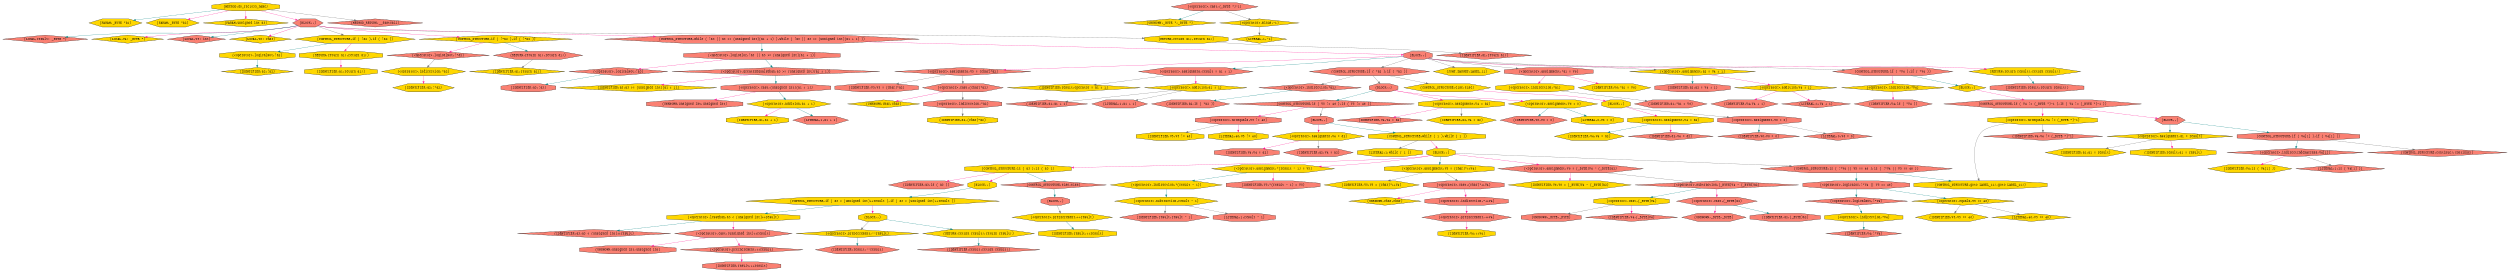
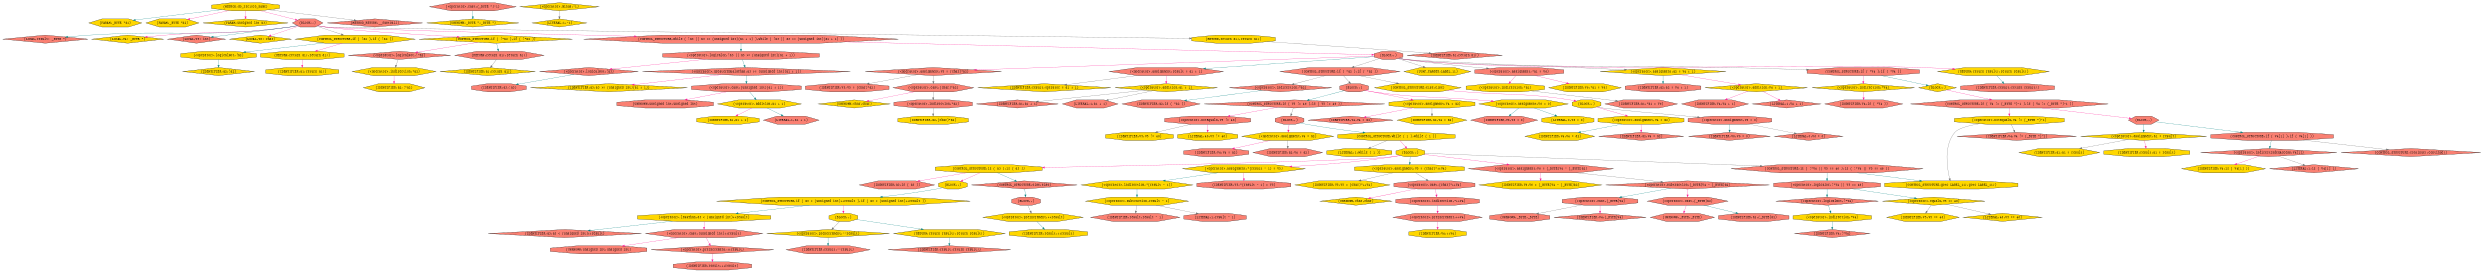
  digraph {
    fontname="Courier Prime"
    node [fillcolor=salmon fontname="Courier Prime" shape=octagon style=filled]
    edge [color=deeppink fontname="Courier Prime"]
    n1 [fillcolor=gold label="(METHOD,do_rfc1035_name)"]
    n2 [fillcolor=gold label="(PARAM,_BYTE *a1)" shape=hexagon]
    n3 [fillcolor=gold label="(PARAM,_BYTE *a2)" shape=hexagon]
    n4 [fillcolor=gold label="(PARAM,unsigned int a3)" shape=diamond]
    n5 [label="(BLOCK,,)" shape=hexagon]
    n6 [label="(METHOD_RETURN,__fastcall)" shape=diamond]
    n7 [label="(LOCAL,result: _BYTE *)" shape=diamond]
    n8 [fillcolor=gold label="(LOCAL,v4: _BYTE *)" shape=diamond]
    n9 [label="(LOCAL,v5: int)" shape=diamond]
    n10 [fillcolor=gold label="(LOCAL,v6: char)" shape=diamond]
    n11 [fillcolor=gold label="(CONTROL_STRUCTURE,if ( !a2 ),if ( !a2 ))" shape=hexagon]
    n12 [fillcolor=gold label="(CONTROL_STRUCTURE,if ( !*a2 ),if ( !*a2 ))" shape=diamond]
    n13 [label="(CONTROL_STRUCTURE,while ( !a3 || a3 >= (unsigned int)(a1 + 1) ),while ( !a3 || a3 >= (unsigned int)(a1 + 1) ))" shape=hexagon]
    n14 [fillcolor=gold label="(RETURN,return a1;,return a1;)"]
    n15 [fillcolor=gold label="(<operator>.logicalNot,!a2)"]
    n16 [fillcolor=gold label="(RETURN,return a1;,return a1;)"]
    n17 [label="(<operator>.logicalNot,!*a2)" shape=diamond]
    n18 [label="(RETURN,return a1;,return a1;)" shape=hexagon]
    n19 [label="(<operator>.logicalOr,!a3 || a3 >= (unsigned int)(a1 + 1))"]
    n20 [label="(BLOCK,,)"]
    n21 [label="(IDENTIFIER,a1,return a1;)" shape=diamond]
    n22 [fillcolor=gold label="(IDENTIFIER,a2,!a2)" shape=diamond]
    n23 [fillcolor=gold label="(IDENTIFIER,a1,return a1;)"]
    n24 [fillcolor=gold label="(<operator>.indirection,*a2)" shape=hexagon]
    n25 [fillcolor=gold label="(IDENTIFIER,a1,return a1;)" shape=diamond]
    n26 [fillcolor=gold label="(IDENTIFIER,a2,!*a2)" shape=hexagon]
    n27 [label="(<operator>.logicalNot,!a3)" shape=diamond]
    n28 [label="(<operator>.greaterEqualsThan,a3 >= (unsigned int)(a1 + 1))" shape=diamond]
    n29 [label="(<operator>.assignment,v5 = (char)*a2)" shape=diamond]
    n30 [label="(<operator>.assignment,result = a1 + 1)" shape=hexagon]
    n31 [label="(CONTROL_STRUCTURE,if ( *a2 ),if ( *a2 ))" shape=hexagon]
    n32 [fillcolor=gold label="(JUMP_TARGET,LABEL_11)" shape=hexagon]
    n33 [label="(<operator>.assignment,*a1 = v6)"]
    n34 [fillcolor=gold label="(<operator>.assignment,a2 = v4 + 1)" shape=diamond]
-   n35 [label="(CONTROL_STRUCTURE,if ( *v4 ),if ( *v4 ))" shape=hexagon]
+   n35 [label="(CONTROL_STRUCTURE,if ( *v4 ),if ( *v4 ))"]
    n36 [fillcolor=gold label="(RETURN,return result;,return result;)" shape=hexagon]
    n37 [label="(IDENTIFIER,a3,!a3)"]
    n38 [fillcolor=gold label="(IDENTIFIER,a3,a3 >= (unsigned int)(a1 + 1))" shape=diamond]
    n39 [label="(<operator>.cast,(unsigned int)(a1 + 1))"]
    n40 [label="(UNKNOWN,unsigned int,unsigned int)"]
    n41 [fillcolor=gold label="(<operator>.addition,a1 + 1)" shape=hexagon]
    n42 [fillcolor=gold label="(IDENTIFIER,a1,a1 + 1)"]
    n43 [label="(LITERAL,1,a1 + 1)" shape=hexagon]
    n44 [label="(IDENTIFIER,v5,v5 = (char)*a2)"]
    n45 [label="(<operator>.cast,(char)*a2)" shape=hexagon]
    n46 [fillcolor=gold label="(IDENTIFIER,result,operator = a1 + 1)" shape=diamond]
    n47 [fillcolor=gold label="(<operator>.addition,a1 + 1)" shape=diamond]
    n48 [label="(<operator>.indirection,*a2)" shape=diamond]
    n49 [label="(BLOCK,,)"]
    n50 [fillcolor=gold label="(CONTROL_STRUCTURE,else,else)" shape=hexagon]
    n51 [fillcolor=gold label="(<operator>.indirection,*a1)"]
    n52 [fillcolor=gold label="(IDENTIFIER,v6,*a1 = v6)" shape=hexagon]
    n53 [label="(IDENTIFIER,a2,a2 = v4 + 1)"]
    n54 [fillcolor=gold label="(<operator>.addition,v4 + 1)" shape=diamond]
    n55 [fillcolor=gold label="(<operator>.indirection,*v4)" shape=diamond]
    n56 [fillcolor=gold label="(BLOCK,,)" shape=diamond]
    n57 [label="(IDENTIFIER,result,return result;)"]
    n58 [fillcolor=gold label="(UNKNOWN,char,char)" shape=diamond]
    n59 [label="(<operator>.indirection,*a2)"]
    n60 [fillcolor=gold label="(IDENTIFIER,a2,(char)*a2)"]
    n61 [label="(IDENTIFIER,a1,a1 + 1)" shape=diamond]
    n62 [label="(LITERAL,1,a1 + 1)" shape=hexagon]
    n63 [label="(IDENTIFIER,a2,if ( *a2 ))" shape=hexagon]
    n64 [label="(CONTROL_STRUCTURE,if ( v5 != 46 ),if ( v5 != 46 ))" shape=diamond]
    n65 [fillcolor=gold label="(<operator>.assignment,v4 = a2)"]
    n66 [fillcolor=gold label="(<operator>.assignment,v6 = 0)" shape=hexagon]
    n67 [fillcolor=gold label="(BLOCK,,)"]
    n68 [label="(<operator>.notEquals,v5 != 46)"]
    n69 [label="(BLOCK,,)"]
    n70 [label="(IDENTIFIER,v4,v4 = a2)" shape=diamond]
    n71 [fillcolor=gold label="(IDENTIFIER,a2,v4 = a2)" shape=hexagon]
    n72 [label="(IDENTIFIER,v6,v6 = 0)" shape=hexagon]
    n73 [fillcolor=gold label="(LITERAL,0,v6 = 0)"]
    n74 [fillcolor=gold label="(IDENTIFIER,v5,v5 != 46)"]
    n75 [fillcolor=gold label="(LITERAL,46,v5 != 46)"]
    n76 [fillcolor=gold label="(<operator>.assignment,v4 = a2)" shape=hexagon]
    n77 [fillcolor=gold label="(CONTROL_STRUCTURE,while ( 1 ),while ( 1 ))"]
    n78 [label="(IDENTIFIER,v4,v4 = a2)"]
    n79 [label="(IDENTIFIER,a2,v4 = a2)" shape=hexagon]
    n80 [fillcolor=gold label="(LITERAL,1,while ( 1 ))"]
    n81 [fillcolor=gold label="(BLOCK,,)"]
    n82 [fillcolor=gold label="(CONTROL_STRUCTURE,if ( a3 ),if ( a3 ))"]
    n83 [fillcolor=gold label="(<operator>.assignment,*(result - 1) = v5)" shape=hexagon]
    n84 [fillcolor=gold label="(<operator>.assignment,v5 = (char)*++v4)"]
    n85 [label="(<operator>.assignment,v6 = (_BYTE)v4 - (_BYTE)a2)" shape=hexagon]
    n86 [label="(CONTROL_STRUCTURE,if ( !*v4 || v5 == 46 ),if ( !*v4 || v5 == 46 ))" shape=hexagon]
    n87 [label="(IDENTIFIER,a3,if ( a3 ))" shape=hexagon]
    n88 [fillcolor=gold label="(BLOCK,,)"]
    n89 [label="(CONTROL_STRUCTURE,else,else)" shape=diamond]
    n90 [fillcolor=gold label="(<operator>.indirection,*(result - 1))" shape=hexagon]
    n91 [label="(IDENTIFIER,v5,*(result - 1) = v5)"]
    n92 [fillcolor=gold label="(IDENTIFIER,v5,v5 = (char)*++v4)" shape=hexagon]
    n93 [label="(<operator>.cast,(char)*++v4)"]
    n94 [fillcolor=gold label="(IDENTIFIER,v6,v6 = (_BYTE)v4 - (_BYTE)a2)" shape=hexagon]
    n95 [label="(<operator>.subtraction,(_BYTE)v4 - (_BYTE)a2)" shape=diamond]
    n96 [label="(<operator>.logicalOr,!*v4 || v5 == 46)"]
    n97 [fillcolor=gold label="(CONTROL_STRUCTURE,goto LABEL_11;,goto LABEL_11;)"]
    n98 [fillcolor=gold label="(CONTROL_STRUCTURE,if ( a3 < (unsigned int)++result ),if ( a3 < (unsigned int)++result ))" shape=hexagon]
    n99 [label="(BLOCK,,)"]
    n100 [fillcolor=gold label="(<operator>.lessThan,a3 < (unsigned int)++result)"]
    n101 [fillcolor=gold label="(BLOCK,,)"]
    n102 [label="(IDENTIFIER,a3,a3 < (unsigned int)++result)" shape=diamond]
    n103 [label="(<operator>.cast,(unsigned int)++result)" shape=hexagon]
    n104 [fillcolor=gold label="(<operator>.preDecrement,--result)" shape=diamond]
    n105 [fillcolor=gold label="(RETURN,return result;,return result;)" shape=hexagon]
    n106 [label="(UNKNOWN,unsigned int,unsigned int)"]
    n107 [label="(<operator>.preIncrement,++result)" shape=diamond]
    n108 [label="(IDENTIFIER,result,++result)"]
    n109 [label="(IDENTIFIER,result,--result)" shape=hexagon]
    n110 [label="(IDENTIFIER,result,return result;)" shape=diamond]
    n111 [fillcolor=gold label="(<operator>.preIncrement,++result)" shape=hexagon]
    n112 [fillcolor=gold label="(IDENTIFIER,result,++result)"]
    n113 [fillcolor=gold label="(<operator>.subtraction,result - 1)" shape=hexagon]
    n114 [label="(IDENTIFIER,result,result - 1)" shape=hexagon]
    n115 [label="(LITERAL,1,result - 1)"]
    n116 [fillcolor=gold label="(UNKNOWN,char,char)" shape=diamond]
    n117 [label="(<operator>.indirection,*++v4)"]
    n118 [label="(<operator>.preIncrement,++v4)" shape=hexagon]
    n119 [fillcolor=gold label="(IDENTIFIER,v4,++v4)"]
-   n120 [fillcolor=gold label="(<operator>.cast,(_BYTE)v4)"]
+   n120 [label="(<operator>.cast,(_BYTE)v4)"]
    n121 [label="(<operator>.cast,(_BYTE)a2)" shape=hexagon]
    n122 [label="(UNKNOWN,_BYTE,_BYTE)"]
    n123 [label="(IDENTIFIER,v4,(_BYTE)v4)" shape=diamond]
    n124 [label="(UNKNOWN,_BYTE,_BYTE)" shape=hexagon]
    n125 [label="(IDENTIFIER,a2,(_BYTE)a2)"]
    n126 [label="(<operator>.logicalNot,!*v4)" shape=diamond]
    n127 [fillcolor=gold label="(<operator>.equals,v5 == 46)" shape=diamond]
    n128 [fillcolor=gold label="(<operator>.indirection,*v4)"]
    n129 [fillcolor=gold label="(IDENTIFIER,v5,v5 == 46)" shape=hexagon]
    n130 [fillcolor=gold label="(LITERAL,46,v5 == 46)" shape=diamond]
    n131 [label="(IDENTIFIER,v4,!*v4)" shape=diamond]
    n132 [fillcolor=gold label="(<operator>.assignment,v4 = a2)"]
    n133 [label="(<operator>.assignment,v6 = 0)"]
    n134 [fillcolor=gold label="(IDENTIFIER,v4,v4 = a2)" shape=hexagon]
    n135 [label="(IDENTIFIER,a2,v4 = a2)" shape=diamond]
    n136 [label="(IDENTIFIER,v6,v6 = 0)" shape=diamond]
    n137 [label="(LITERAL,0,v6 = 0)" shape=diamond]
    n138 [label="(IDENTIFIER,a1,*a1 = v6)" shape=hexagon]
    n139 [label="(IDENTIFIER,v4,v4 + 1)" shape=hexagon]
    n140 [label="(LITERAL,1,v4 + 1)" shape=diamond]
    n141 [label="(IDENTIFIER,v4,if ( *v4 ))" shape=hexagon]
    n142 [label="(CONTROL_STRUCTURE,if ( v4 != (_BYTE *)-1 ),if ( v4 != (_BYTE *)-1 ))" shape=hexagon]
    n143 [fillcolor=gold label="(<operator>.notEquals,v4 != (_BYTE *)-1)"]
    n144 [label="(BLOCK,,)" shape=hexagon]
    n145 [label="(IDENTIFIER,v4,v4 != (_BYTE *)-1)" shape=diamond]
    n146 [fillcolor=gold label="(<operator>.assignment,a1 = result)" shape=diamond]
    n147 [label="(CONTROL_STRUCTURE,if ( v4[1] ),if ( v4[1] ))"]
    n148 [label="(<operator>.cast,(_BYTE *)-1)" shape=hexagon]
    n149 [fillcolor=gold label="(UNKNOWN,_BYTE *,_BYTE *)" shape=diamond]
    n150 [fillcolor=gold label="(<operator>.minus,-1)" shape=diamond]
    n151 [fillcolor=gold label="(LITERAL,1,-1)" shape=diamond]
    n152 [fillcolor=gold label="(IDENTIFIER,a1,a1 = result)" shape=hexagon]
    n153 [fillcolor=gold label="(IDENTIFIER,result,a1 = result)"]
    n154 [label="(<operator>.indirectIndexAccess,v4[1])" shape=diamond]
    n155 [label="(CONTROL_STRUCTURE,continue;,continue;)" shape=diamond]
    n156 [fillcolor=gold label="(IDENTIFIER,v4,if ( v4[1] ))" shape=hexagon]
    n157 [label="(LITERAL,1,if ( v4[1] ))" shape=diamond]
    n1 -> n2 [color=teal]
    n1 -> n3
    n1 -> n4
    n1 -> n5
    n1 -> n6 [color=gray40]
    n5 -> n7 [color=teal]
    n5 -> n8
    n5 -> n9 [color=teal]
    n5 -> n10
    n5 -> n11 [color=gray40]
    n5 -> n12
    n5 -> n13
    n5 -> n14 [color=gray40]
    n11 -> n15 [color=teal]
    n11 -> n16
    n12 -> n17
    n12 -> n18 [color=teal]
    n13 -> n19 [color=teal]
    n13 -> n20
    n14 -> n21 [color=gray40]
    n15 -> n22 [color=teal]
    n16 -> n23
    n17 -> n24 [color=gray40]
    n18 -> n25 [color=gray40]
    n19 -> n27
    n19 -> n28 [color=teal]
    n20 -> n29
    n20 -> n30 [color=teal]
    n20 -> n31 [color=gray40]
    n20 -> n32 [color=gray40]
    n20 -> n33 [color=gray40]
    n20 -> n34 [color=gray40]
    n20 -> n35 [color=gray40]
    n20 -> n36
    n24 -> n26
    n27 -> n37 [color=teal]
    n28 -> n38
    n28 -> n39 [color=teal]
    n29 -> n44 [color=gray40]
    n29 -> n45 [color=gray40]
    n30 -> n46 [color=gray40]
    n30 -> n47
    n31 -> n48 [color=gray40]
    n31 -> n49 [color=gray40]
    n31 -> n50 [color=gray40]
    n33 -> n51
    n33 -> n52
    n34 -> n53 [color=teal]
    n34 -> n54
    n35 -> n55
    n35 -> n56 [color=teal]
    n36 -> n57 [color=teal]
    n39 -> n40
    n39 -> n41 [color=teal]
    n41 -> n42
    n41 -> n43 [color=teal]
    n45 -> n58
    n45 -> n59 [color=gray40]
    n47 -> n61 [color=gray40]
    n47 -> n62 [color=gray40]
    n48 -> n63 [color=teal]
    n49 -> n64 [color=teal]
    n49 -> n65
    n49 -> n66
    n50 -> n67
    n51 -> n138 [color=gray40]
    n54 -> n139
    n54 -> n140
    n55 -> n141
    n56 -> n142
    n59 -> n60 [color=gray40]
    n64 -> n68
    n64 -> n69 [color=gray40]
    n65 -> n70
    n65 -> n71 [color=gray40]
    n66 -> n72 [color=teal]
    n66 -> n73 [color=teal]
    n67 -> n132
    n67 -> n133 [color=gray40]
    n68 -> n74 [color=gray40]
    n68 -> n75
    n69 -> n76
    n69 -> n77 [color=teal]
    n76 -> n78
    n76 -> n79 [color=gray40]
    n77 -> n80 [color=gray40]
    n77 -> n81
    n81 -> n82
    n81 -> n83
    n81 -> n84 [color=teal]
    n81 -> n85
    n81 -> n86 [color=gray40]
    n82 -> n87
    n82 -> n88
    n82 -> n89 [color=teal]
    n83 -> n90 [color=teal]
    n83 -> n91
    n84 -> n92 [color=gray40]
    n84 -> n93 [color=gray40]
    n85 -> n94
    n85 -> n95 [color=gray40]
    n86 -> n96 [color=teal]
    n86 -> n97 [color=teal]
    n88 -> n98 [color=teal]
    n89 -> n99 [color=teal]
    n90 -> n113 [color=teal]
    n93 -> n116
    n93 -> n117
    n95 -> n120 [color=teal]
    n95 -> n121
    n96 -> n126 [color=teal]
    n96 -> n127 [color=teal]
    n98 -> n100 [color=teal]
    n98 -> n101
    n99 -> n111 [color=gray40]
    n100 -> n102 [color=teal]
    n100 -> n103
    n101 -> n104 [color=gray40]
    n101 -> n105 [color=teal]
    n103 -> n106
    n103 -> n107
    n104 -> n109 [color=teal]
    n105 -> n110 [color=teal]
    n107 -> n108
    n111 -> n112 [color=teal]
    n113 -> n114 [color=gray40]
    n113 -> n115 [color=gray40]
    n117 -> n118
    n118 -> n119
    n120 -> n122 [color=gray40]
    n120 -> n123
    n121 -> n124
    n121 -> n125 [color=teal]
    n126 -> n128 [color=teal]
    n127 -> n129 [color=gray40]
    n127 -> n130 [color=gray40]
    n128 -> n131 [color=teal]
    n132 -> n134 [color=teal]
    n132 -> n135
    n133 -> n136 [color=teal]
    n133 -> n137 [color=gray40]
    n142 -> n143
    n142 -> n144
    n143 -> n97 [color=gray40]
    n143 -> n145 [color=gray40]
    n144 -> n146 [color=teal]
    n144 -> n147 [color=teal]
    n146 -> n152 [color=gray40]
    n146 -> n153
    n147 -> n154 [color=teal]
    n147 -> n155 [color=gray40]
    n148 -> n149 [color=teal]
-   n148 -> n150 [color=gray40]
    n150 -> n151 [color=gray40]
    n154 -> n156
    n154 -> n157 [color=gray40]
  }
